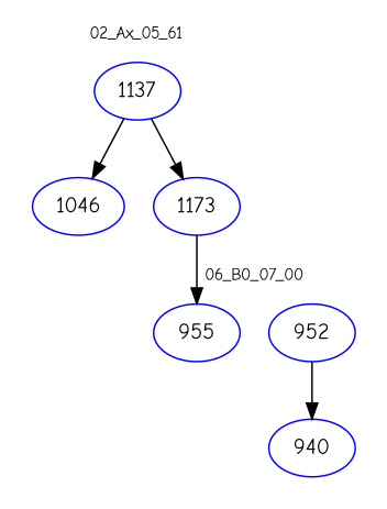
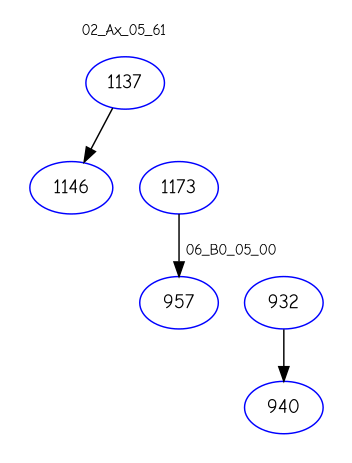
  digraph {
    fontname="Comic Neue"
    node [color=blue fontname="Comic Neue"]
    edge [color=black fontname="Comic Neue"]
    n1 [label=1137]
-   n2 [label=1046]
+   n2 [label=1146]
    n3 [label=1173]
-   n4 [label=952]
+   n4 [label=932]
    n5 [label=940]
-   n6 [label=955]
+   n6 [label=957]
    subgraph cluster_1 {
      color=white
      fontsize=10
      label="02_Ax_05_61"
      n1
      n2
      n3
    }
    subgraph cluster_2 {
      color=white
      fontsize=10
-     label="06_B0_07_00"
+     label="06_B0_05_00"
      n4
      n5
      n6
    }
    n1 -> n2
-   n1 -> n3
    n3 -> n6
    n4 -> n5
  }
